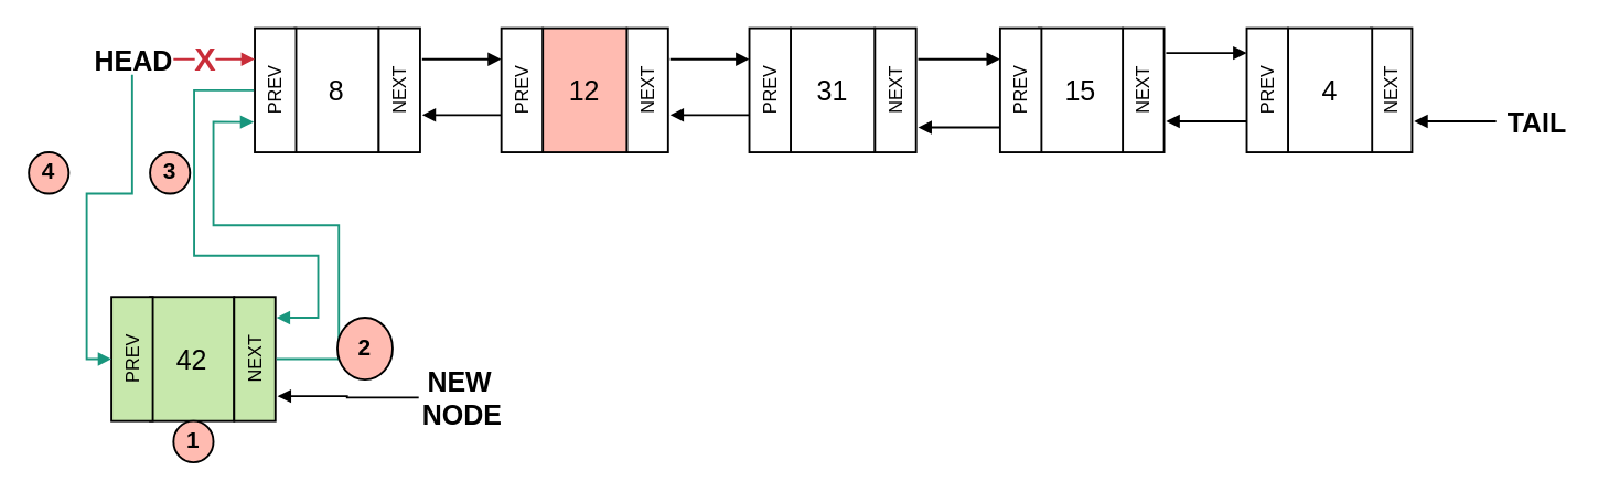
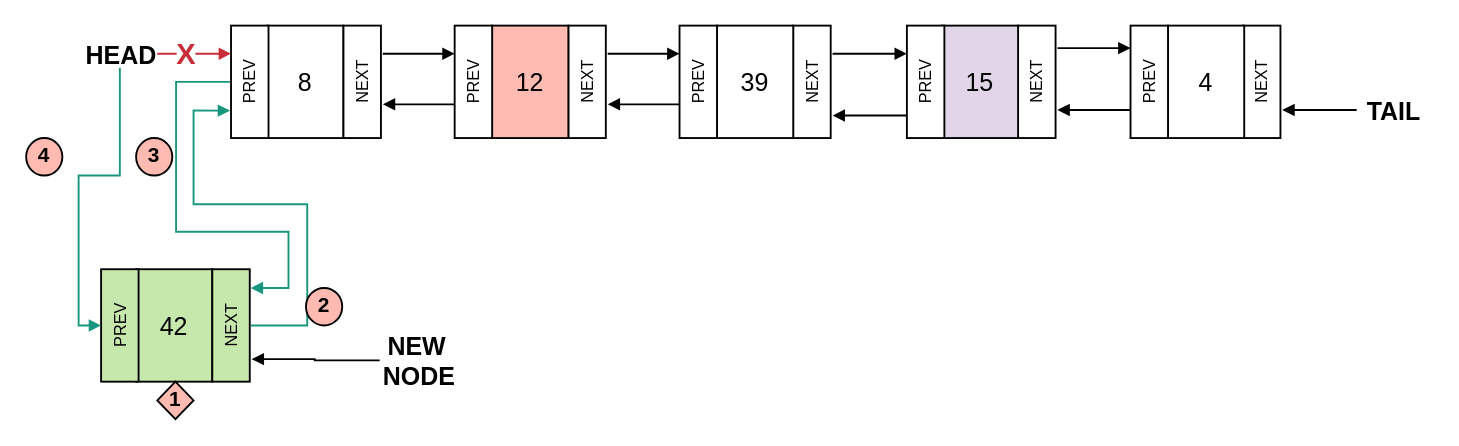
  <mxCell id="0" />
  <mxCell id="1" parent="0" />
  <mxCell id="2" value="8" style="html=1;overflow=block;blockSpacing=1;whiteSpace=wrap;fontSize=20;fontColor=default;spacing=3.8;strokeOpacity=100;strokeWidth=1.5;" vertex="1" parent="1"><mxGeometry x="213" y="20" width="61" height="90" as="geometry" /></mxCell>
  <mxCell id="3" style="html=1;overflow=block;blockSpacing=1;whiteSpace=wrap;fontSize=13;fontColor=default;spacing=3.8;strokeOpacity=100;strokeWidth=1.5;" vertex="1" parent="1"><mxGeometry x="274" y="20" width="30" height="90" as="geometry" /></mxCell>
  <mxCell id="4" value="NEXT" style="html=1;overflow=block;blockSpacing=1;whiteSpace=wrap;fontSize=13;fontColor=default;spacing=3.8;strokeOpacity=100;strokeWidth=1.5;fillColor=none;strokeColor=none;rotation=-90;" vertex="1" parent="3"><mxGeometry x="-1" y="0.333" width="90" height="30" relative="1" as="geometry" /></mxCell>
  <mxCell id="5" style="html=1;overflow=block;blockSpacing=1;whiteSpace=wrap;fontSize=13;fontColor=default;spacing=3.8;strokeOpacity=100;strokeWidth=1.5;" vertex="1" parent="1"><mxGeometry x="454" y="20" width="30" height="90" as="geometry" /></mxCell>
  <mxCell id="6" value="NEXT" style="html=1;overflow=block;blockSpacing=1;whiteSpace=wrap;fontSize=13;fontColor=default;spacing=3.8;strokeOpacity=100;strokeWidth=1.5;fillColor=none;strokeColor=none;rotation=-90;" vertex="1" parent="5"><mxGeometry x="-1" y="0.333" width="90" height="30" relative="1" as="geometry" /></mxCell>
  <mxCell id="7" style="html=1;overflow=block;blockSpacing=1;whiteSpace=wrap;fontSize=13;fontColor=default;spacing=3.8;strokeOpacity=100;strokeWidth=1.5;" vertex="1" parent="1"><mxGeometry x="634" y="20" width="30" height="90" as="geometry" /></mxCell>
  <mxCell id="8" value="NEXT" style="html=1;overflow=block;blockSpacing=1;whiteSpace=wrap;fontSize=13;fontColor=default;spacing=3.8;strokeOpacity=100;strokeWidth=1.5;fillColor=none;strokeColor=none;rotation=-90;" vertex="1" parent="7"><mxGeometry x="-1" y="0.333" width="90" height="30" relative="1" as="geometry" /></mxCell>
  <mxCell id="9" style="html=1;overflow=block;blockSpacing=1;whiteSpace=wrap;fontSize=13;fontColor=default;spacing=3.8;strokeOpacity=100;strokeWidth=1.5;" vertex="1" parent="1"><mxGeometry x="814" y="20" width="30" height="90" as="geometry" /></mxCell>
  <mxCell id="10" value="NEXT" style="html=1;overflow=block;blockSpacing=1;whiteSpace=wrap;fontSize=13;fontColor=default;spacing=3.8;strokeOpacity=100;strokeWidth=1.5;fillColor=none;strokeColor=none;rotation=-90;" vertex="1" parent="9"><mxGeometry x="-1" y="0.333" width="90" height="30" relative="1" as="geometry" /></mxCell>
  <mxCell id="11" style="html=1;overflow=block;blockSpacing=1;whiteSpace=wrap;fontSize=13;fontColor=default;spacing=3.8;strokeOpacity=100;strokeWidth=1.5;" vertex="1" parent="1"><mxGeometry x="994" y="20" width="30" height="90" as="geometry" /></mxCell>
  <mxCell id="12" value="NEXT" style="html=1;overflow=block;blockSpacing=1;whiteSpace=wrap;fontSize=13;fontColor=default;spacing=3.8;strokeOpacity=100;strokeWidth=1.5;fillColor=none;strokeColor=none;rotation=-90;" vertex="1" parent="11"><mxGeometry x="-1" y="0.333" width="90" height="30" relative="1" as="geometry" /></mxCell>
  <mxCell id="13" value="HEAD" style="points=[[0.5,0.756,0]];html=1;overflow=block;blockSpacing=1;whiteSpace=wrap;fontSize=20;fontColor=default;fontStyle=1;spacing=3.8;strokeOpacity=0;fillOpacity=0;fillColor=#ffffff;strokeWidth=1.5;" vertex="1" parent="1"><mxGeometry x="65" y="20" width="60" height="45" as="geometry" /></mxCell>
  <mxCell id="14" value="12" style="html=1;overflow=block;blockSpacing=1;whiteSpace=wrap;fontSize=20;fontColor=default;spacing=3.8;strokeOpacity=100;strokeWidth=1.5;fillColor=#ffbbb1;" vertex="1" parent="1"><mxGeometry x="393" y="20" width="61" height="90" as="geometry" /></mxCell>
- <mxCell id="15" value="31" style="html=1;overflow=block;blockSpacing=1;whiteSpace=wrap;fontSize=20;fontColor=default;spacing=3.8;strokeOpacity=100;strokeWidth=1.5;" vertex="1" parent="1"><mxGeometry x="573" y="20" width="61" height="90" as="geometry" /></mxCell>
- <mxCell id="16" value="15" style="html=1;overflow=block;blockSpacing=1;whiteSpace=wrap;fontSize=20;fontColor=default;spacing=3.8;strokeOpacity=100;strokeWidth=1.5;" vertex="1" parent="1"><mxGeometry x="753" y="20" width="61" height="90" as="geometry" /></mxCell>
+ <mxCell id="15" value="39" style="html=1;overflow=block;blockSpacing=1;whiteSpace=wrap;fontSize=20;fontColor=default;spacing=3.8;strokeOpacity=100;strokeWidth=1.5;" vertex="1" parent="1"><mxGeometry x="573" y="20" width="61" height="90" as="geometry" /></mxCell>
+ <mxCell id="16" value="15" style="html=1;overflow=block;blockSpacing=1;whiteSpace=wrap;fontSize=20;fontColor=default;spacing=3.8;strokeOpacity=100;strokeWidth=1.5;fillColor=#e1d5e7;" vertex="1" parent="1"><mxGeometry x="753" y="20" width="61" height="90" as="geometry" /></mxCell>
  <mxCell id="17" value="4" style="html=1;overflow=block;blockSpacing=1;whiteSpace=wrap;fontSize=20;fontColor=default;spacing=3.8;strokeOpacity=100;strokeWidth=1.5;" vertex="1" parent="1"><mxGeometry x="934" y="20" width="61" height="90" as="geometry" /></mxCell>
  <mxCell id="18" style="html=1;overflow=block;blockSpacing=1;whiteSpace=wrap;fontSize=13;fontColor=default;spacing=3.8;strokeOpacity=100;strokeWidth=1.5;" vertex="1" parent="1"><mxGeometry x="184" y="20" width="30" height="90" as="geometry" /></mxCell>
  <mxCell id="19" value="PREV" style="html=1;overflow=block;blockSpacing=1;whiteSpace=wrap;fontSize=13;fontColor=default;spacing=3.8;strokeOpacity=100;strokeWidth=1.5;fillColor=none;strokeColor=none;rotation=-90;" vertex="1" parent="18"><mxGeometry x="-1" y="0.333" width="90" height="30" relative="1" as="geometry" /></mxCell>
  <mxCell id="20" style="html=1;overflow=block;blockSpacing=1;whiteSpace=wrap;fontSize=13;fontColor=default;spacing=3.8;strokeOpacity=100;strokeWidth=1.5;" vertex="1" parent="1"><mxGeometry x="363" y="20" width="30" height="90" as="geometry" /></mxCell>
  <mxCell id="21" value="PREV" style="html=1;overflow=block;blockSpacing=1;whiteSpace=wrap;fontSize=13;fontColor=default;spacing=3.8;strokeOpacity=100;strokeWidth=1.5;fillColor=none;strokeColor=none;rotation=-90;" vertex="1" parent="20"><mxGeometry x="-1" y="0.333" width="90" height="30" relative="1" as="geometry" /></mxCell>
  <mxCell id="22" style="html=1;overflow=block;blockSpacing=1;whiteSpace=wrap;fontSize=13;fontColor=default;spacing=3.8;strokeOpacity=100;strokeWidth=1.5;" vertex="1" parent="1"><mxGeometry x="543" y="20" width="30" height="90" as="geometry" /></mxCell>
  <mxCell id="23" value="PREV" style="html=1;overflow=block;blockSpacing=1;whiteSpace=wrap;fontSize=13;fontColor=default;spacing=3.8;strokeOpacity=100;strokeWidth=1.5;fillColor=none;strokeColor=none;rotation=-90;" vertex="1" parent="22"><mxGeometry x="-1" y="0.333" width="90" height="30" relative="1" as="geometry" /></mxCell>
  <mxCell id="24" style="html=1;overflow=block;blockSpacing=1;whiteSpace=wrap;fontSize=13;fontColor=default;spacing=3.8;strokeOpacity=100;strokeWidth=1.5;" vertex="1" parent="1"><mxGeometry x="725" y="20" width="30" height="90" as="geometry" /></mxCell>
  <mxCell id="25" value="PREV" style="html=1;overflow=block;blockSpacing=1;whiteSpace=wrap;fontSize=13;fontColor=default;spacing=3.8;strokeOpacity=100;strokeWidth=1.5;fillColor=none;strokeColor=none;rotation=-90;" vertex="1" parent="24"><mxGeometry x="-1" y="0.333" width="90" height="30" relative="1" as="geometry" /></mxCell>
  <mxCell id="26" style="html=1;overflow=block;blockSpacing=1;whiteSpace=wrap;fontSize=13;fontColor=default;spacing=3.8;strokeOpacity=100;strokeWidth=1.5;" vertex="1" parent="1"><mxGeometry x="904" y="20" width="30" height="90" as="geometry" /></mxCell>
  <mxCell id="27" value="PREV" style="html=1;overflow=block;blockSpacing=1;whiteSpace=wrap;fontSize=13;fontColor=default;spacing=3.8;strokeOpacity=100;strokeWidth=1.5;fillColor=none;strokeColor=none;rotation=-90;" vertex="1" parent="26"><mxGeometry x="-1" y="0.333" width="90" height="30" relative="1" as="geometry" /></mxCell>
  <mxCell id="28" value="TAIL" style="html=1;overflow=block;blockSpacing=1;whiteSpace=wrap;fontSize=20;fontColor=default;fontStyle=1;spacing=3.8;strokeOpacity=0;fillOpacity=0;fillColor=#ffffff;strokeWidth=1.5;" vertex="1" parent="1"><mxGeometry x="1085" y="65" width="60" height="45" as="geometry" /></mxCell>
  <mxCell id="29" value="" style="html=1;jettySize=18;whiteSpace=wrap;fontSize=13;strokeColor=#c92d39;strokeOpacity=100;strokeWidth=1.5;rounded=1;arcSize=0;edgeStyle=orthogonalEdgeStyle;startArrow=none;endArrow=block;endFill=1;exitX=1;exitY=0.5;exitPerimeter=0;entryX=0;entryY=0.25;entryPerimeter=0;" edge="1" parent="1" source="13" target="18"><mxGeometry width="100" height="100" relative="1" as="geometry"><Array as="points" /></mxGeometry></mxCell>
  <mxCell id="30" value="X" style="text;html=1;resizable=0;labelBackgroundColor=default;align=center;verticalAlign=middle;fontStyle=1;fontColor=#c92d39;fontSize=23.3;" vertex="1" parent="29"><mxGeometry x="-0.249" relative="1" as="geometry" /></mxCell>
  <mxCell id="31" value="" style="html=1;jettySize=18;whiteSpace=wrap;fontSize=13;strokeOpacity=100;strokeWidth=1.5;rounded=1;arcSize=0;edgeStyle=orthogonalEdgeStyle;startArrow=none;endArrow=block;endFill=1;exitX=1.05;exitY=0.25;exitPerimeter=0;entryX=0;entryY=0.25;entryPerimeter=0;" edge="1" parent="1" source="3" target="20"><mxGeometry width="100" height="100" relative="1" as="geometry"><Array as="points" /></mxGeometry></mxCell>
  <mxCell id="32" value="" style="html=1;jettySize=18;whiteSpace=wrap;fontSize=13;strokeOpacity=100;strokeWidth=1.5;rounded=1;arcSize=0;edgeStyle=orthogonalEdgeStyle;startArrow=none;endArrow=block;endFill=1;exitX=1.05;exitY=0.25;exitPerimeter=0;entryX=0;entryY=0.25;entryPerimeter=0;" edge="1" parent="1" source="5" target="22"><mxGeometry width="100" height="100" relative="1" as="geometry"><Array as="points" /></mxGeometry></mxCell>
  <mxCell id="33" value="" style="html=1;jettySize=18;whiteSpace=wrap;fontSize=13;strokeOpacity=100;strokeWidth=1.5;rounded=1;arcSize=0;edgeStyle=orthogonalEdgeStyle;startArrow=none;endArrow=block;endFill=1;exitX=1.05;exitY=0.25;exitPerimeter=0;entryX=0;entryY=0.25;entryPerimeter=0;" edge="1" parent="1" source="7" target="24"><mxGeometry width="100" height="100" relative="1" as="geometry"><Array as="points" /></mxGeometry></mxCell>
  <mxCell id="34" value="" style="html=1;jettySize=18;whiteSpace=wrap;fontSize=13;strokeOpacity=100;strokeWidth=1.5;rounded=1;arcSize=0;edgeStyle=orthogonalEdgeStyle;startArrow=none;endArrow=block;endFill=1;exitX=1.05;exitY=0.2;exitPerimeter=0;entryX=0;entryY=0.2;entryPerimeter=0;" edge="1" parent="1" source="9" target="26"><mxGeometry width="100" height="100" relative="1" as="geometry"><Array as="points" /></mxGeometry></mxCell>
  <mxCell id="35" value="" style="html=1;jettySize=18;whiteSpace=wrap;fontSize=13;strokeOpacity=100;strokeWidth=1.5;rounded=1;arcSize=0;edgeStyle=orthogonalEdgeStyle;startArrow=none;endArrow=block;endFill=1;exitX=0;exitY=0.5;exitPerimeter=0;entryX=1.05;entryY=0.75;entryPerimeter=0;" edge="1" parent="1" source="28" target="11"><mxGeometry width="100" height="100" relative="1" as="geometry"><Array as="points" /></mxGeometry></mxCell>
  <mxCell id="36" value="" style="html=1;jettySize=18;whiteSpace=wrap;fontSize=13;strokeOpacity=100;strokeWidth=1.5;rounded=1;arcSize=0;edgeStyle=orthogonalEdgeStyle;startArrow=none;endArrow=block;endFill=1;exitX=0;exitY=0.75;exitPerimeter=0;entryX=1.05;entryY=0.75;entryPerimeter=0;" edge="1" parent="1" source="26" target="9"><mxGeometry width="100" height="100" relative="1" as="geometry"><Array as="points" /></mxGeometry></mxCell>
  <mxCell id="37" value="" style="html=1;jettySize=18;whiteSpace=wrap;fontSize=13;strokeOpacity=100;strokeWidth=1.5;rounded=1;arcSize=0;edgeStyle=orthogonalEdgeStyle;startArrow=none;endArrow=block;endFill=1;exitX=0;exitY=0.8;exitPerimeter=0;entryX=1.05;entryY=0.8;entryPerimeter=0;" edge="1" parent="1" source="24" target="7"><mxGeometry width="100" height="100" relative="1" as="geometry"><Array as="points" /></mxGeometry></mxCell>
  <mxCell id="38" value="" style="html=1;jettySize=18;whiteSpace=wrap;fontSize=13;strokeOpacity=100;strokeWidth=1.5;rounded=1;arcSize=0;edgeStyle=orthogonalEdgeStyle;startArrow=none;endArrow=block;endFill=1;exitX=0;exitY=0.7;exitPerimeter=0;entryX=1.05;entryY=0.7;entryPerimeter=0;" edge="1" parent="1" source="22" target="5"><mxGeometry width="100" height="100" relative="1" as="geometry"><Array as="points" /></mxGeometry></mxCell>
  <mxCell id="39" value="" style="html=1;jettySize=18;whiteSpace=wrap;fontSize=13;strokeOpacity=100;strokeWidth=1.5;rounded=1;arcSize=0;edgeStyle=orthogonalEdgeStyle;startArrow=none;endArrow=block;endFill=1;exitX=0;exitY=0.7;exitPerimeter=0;entryX=1.05;entryY=0.7;entryPerimeter=0;" edge="1" parent="1" source="20" target="3"><mxGeometry width="100" height="100" relative="1" as="geometry"><Array as="points" /></mxGeometry></mxCell>
  <mxCell id="40" value="42" style="html=1;overflow=block;blockSpacing=1;whiteSpace=wrap;fontSize=20;fontColor=default;spacing=3.8;strokeOpacity=100;fillOpacity=100;fillColor=#c7e8ac;strokeWidth=1.5;" vertex="1" parent="1"><mxGeometry x="108" y="215" width="61" height="90" as="geometry" /></mxCell>
  <mxCell id="41" style="html=1;overflow=block;blockSpacing=1;whiteSpace=wrap;fontSize=13;fontColor=default;spacing=3.8;strokeOpacity=100;fillOpacity=100;fillColor=#c7e8ac;strokeWidth=1.5;" vertex="1" parent="1"><mxGeometry x="169" y="215" width="30" height="90" as="geometry" /></mxCell>
  <mxCell id="42" value="NEXT" style="html=1;overflow=block;blockSpacing=1;whiteSpace=wrap;fontSize=13;fontColor=default;spacing=3.8;strokeOpacity=100;fillOpacity=100;strokeWidth=1.5;fillColor=none;strokeColor=none;rotation=-90;" vertex="1" parent="41"><mxGeometry x="-1" y="0.333" width="90" height="30" relative="1" as="geometry" /></mxCell>
  <mxCell id="43" style="html=1;overflow=block;blockSpacing=1;whiteSpace=wrap;fontSize=13;fontColor=default;spacing=3.8;strokeOpacity=100;fillOpacity=100;fillColor=#c7e8ac;strokeWidth=1.5;" vertex="1" parent="1"><mxGeometry x="80" y="215" width="30" height="90" as="geometry" /></mxCell>
  <mxCell id="44" value="PREV" style="html=1;overflow=block;blockSpacing=1;whiteSpace=wrap;fontSize=13;fontColor=default;spacing=3.8;strokeOpacity=100;fillOpacity=100;strokeWidth=1.5;fillColor=none;strokeColor=none;rotation=-90;" vertex="1" parent="43"><mxGeometry x="-1" y="0.333" width="90" height="30" relative="1" as="geometry" /></mxCell>
  <mxCell id="45" value="" style="html=1;jettySize=18;whiteSpace=wrap;fontSize=13;strokeColor=#19967d;strokeOpacity=100;strokeWidth=1.5;rounded=1;arcSize=0;edgeStyle=orthogonalEdgeStyle;startArrow=none;endArrow=block;endFill=1;exitX=1.025;exitY=0.5;exitPerimeter=0;entryX=-0.025;entryY=0.756;entryPerimeter=0;" edge="1" parent="1" source="41" target="18"><mxGeometry width="100" height="100" relative="1" as="geometry"><Array as="points"><mxPoint x="245" y="260" /><mxPoint x="245" y="163" /><mxPoint x="154" y="163" /><mxPoint x="154" y="88" /></Array></mxGeometry></mxCell>
  <mxCell id="46" value="" style="html=1;jettySize=18;whiteSpace=wrap;fontSize=13;strokeColor=#19967d;strokeOpacity=100;strokeWidth=1.5;rounded=1;arcSize=0;edgeStyle=orthogonalEdgeStyle;startArrow=none;endArrow=block;endFill=1;exitX=-0.025;exitY=0.5;exitPerimeter=0;entryX=1.025;entryY=0.167;entryPerimeter=0;" edge="1" parent="1" source="18" target="41"><mxGeometry width="100" height="100" relative="1" as="geometry"><Array as="points"><mxPoint x="140" y="65" /><mxPoint x="140" y="185" /><mxPoint x="230" y="185" /><mxPoint x="230" y="230" /></Array></mxGeometry></mxCell>
  <mxCell id="47" value="" style="html=1;jettySize=18;whiteSpace=wrap;fontSize=13;strokeColor=#19967d;strokeOpacity=100;strokeWidth=1.5;rounded=1;arcSize=0;edgeStyle=orthogonalEdgeStyle;startArrow=none;endArrow=block;endFill=1;exitX=0.5;exitY=0.75;exitPerimeter=0;entryX=0;entryY=0.5;entryPerimeter=0;" edge="1" parent="1" source="13" target="43"><mxGeometry width="100" height="100" relative="1" as="geometry"><Array as="points" /></mxGeometry></mxCell>
- <mxCell id="48" value="1" style="html=1;overflow=block;blockSpacing=1;whiteSpace=wrap;ellipse;fontSize=16.7;fontColor=default;fontStyle=1;spacing=3.8;strokeOpacity=100;fillOpacity=100;fillColor=#ffbbb1;strokeWidth=1.5;" vertex="1" parent="1"><mxGeometry x="125" y="305" width="29" height="30" as="geometry" /></mxCell>
- <mxCell id="49" value="2" style="html=1;overflow=block;blockSpacing=1;whiteSpace=wrap;ellipse;fontSize=16.7;fontColor=default;fontStyle=1;spacing=3.8;strokeOpacity=100;fillOpacity=100;fillColor=#ffbbb1;strokeWidth=1.5;" vertex="1" parent="1"><mxGeometry x="244" y="230" width="40" height="45" as="geometry" /></mxCell>
+ <mxCell id="48" value="1" style="rhombus;html=1;overflow=block;blockSpacing=1;whiteSpace=wrap;fontSize=16.7;fontColor=default;fontStyle=1;spacing=3.8;strokeOpacity=100;fillOpacity=100;fillColor=#ffbbb1;strokeWidth=1.5;" vertex="1" parent="1"><mxGeometry x="125" y="305" width="29" height="30" as="geometry" /></mxCell>
+ <mxCell id="49" value="2" style="html=1;overflow=block;blockSpacing=1;whiteSpace=wrap;ellipse;fontSize=16.7;fontColor=default;fontStyle=1;spacing=3.8;strokeOpacity=100;fillOpacity=100;fillColor=#ffbbb1;strokeWidth=1.5;" vertex="1" parent="1"><mxGeometry x="244" y="230" width="29" height="30" as="geometry" /></mxCell>
  <mxCell id="50" value="3" style="html=1;overflow=block;blockSpacing=1;whiteSpace=wrap;ellipse;fontSize=16.7;fontColor=default;fontStyle=1;spacing=3.8;strokeOpacity=100;fillOpacity=100;fillColor=#ffbbb1;strokeWidth=1.5;" vertex="1" parent="1"><mxGeometry x="108" y="110" width="29" height="30" as="geometry" /></mxCell>
  <mxCell id="51" value="4" style="html=1;overflow=block;blockSpacing=1;whiteSpace=wrap;ellipse;fontSize=16.7;fontColor=default;fontStyle=1;spacing=3.8;strokeOpacity=100;fillOpacity=100;fillColor=#ffbbb1;strokeWidth=1.5;" vertex="1" parent="1"><mxGeometry x="20" y="110" width="29" height="30" as="geometry" /></mxCell>
  <mxCell id="52" value="NEW NODE" style="html=1;overflow=block;blockSpacing=1;whiteSpace=wrap;fontSize=20;fontColor=default;fontStyle=1;spacing=3.8;strokeOpacity=0;fillOpacity=0;fillColor=#ffffff;strokeWidth=1.5;" vertex="1" parent="1"><mxGeometry x="303" y="260" width="60" height="56" as="geometry" /></mxCell>
  <mxCell id="53" value="" style="html=1;jettySize=18;whiteSpace=wrap;fontSize=13;strokeOpacity=100;strokeWidth=1.5;rounded=1;arcSize=0;edgeStyle=orthogonalEdgeStyle;startArrow=none;endArrow=block;endFill=1;exitX=0;exitY=0.5;exitPerimeter=0;entryX=1.05;entryY=0.8;entryPerimeter=0;" edge="1" parent="1" source="52" target="41"><mxGeometry width="100" height="100" relative="1" as="geometry"><Array as="points" /></mxGeometry></mxCell>
